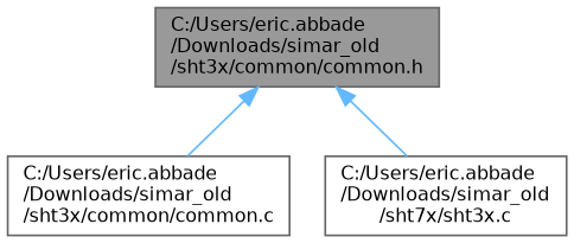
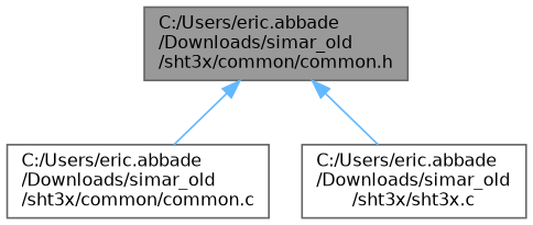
  digraph {
    node [color=grey40 fillcolor=white fontname=Helvetica fontsize=10 shape=box style=filled]
    edge [color=steelblue1 dir=back fontname=Helvetica fontsize=10 labelfontname=Helvetica labelfontsize=10 style=solid]
    n1 [color=gray40 fillcolor=grey60 fontcolor=black height=0.2 label="C:/Users/eric.abbade\l/Downloads/simar_old\l/sht3x/common/common.h" width=0.4]
    n2 [height=0.2 label="C:/Users/eric.abbade\l/Downloads/simar_old\l/sht3x/common/common.c" width=0.4]
-   n3 [height=0.2 label="C:/Users/eric.abbade\l/Downloads/simar_old\l/sht7x/sht3x.c" width=0.4]
+   n3 [height=0.2 label="C:/Users/eric.abbade\l/Downloads/simar_old\l/sht3x/sht3x.c" width=0.4]
    n1 -> n2
    n1 -> n3
  }
